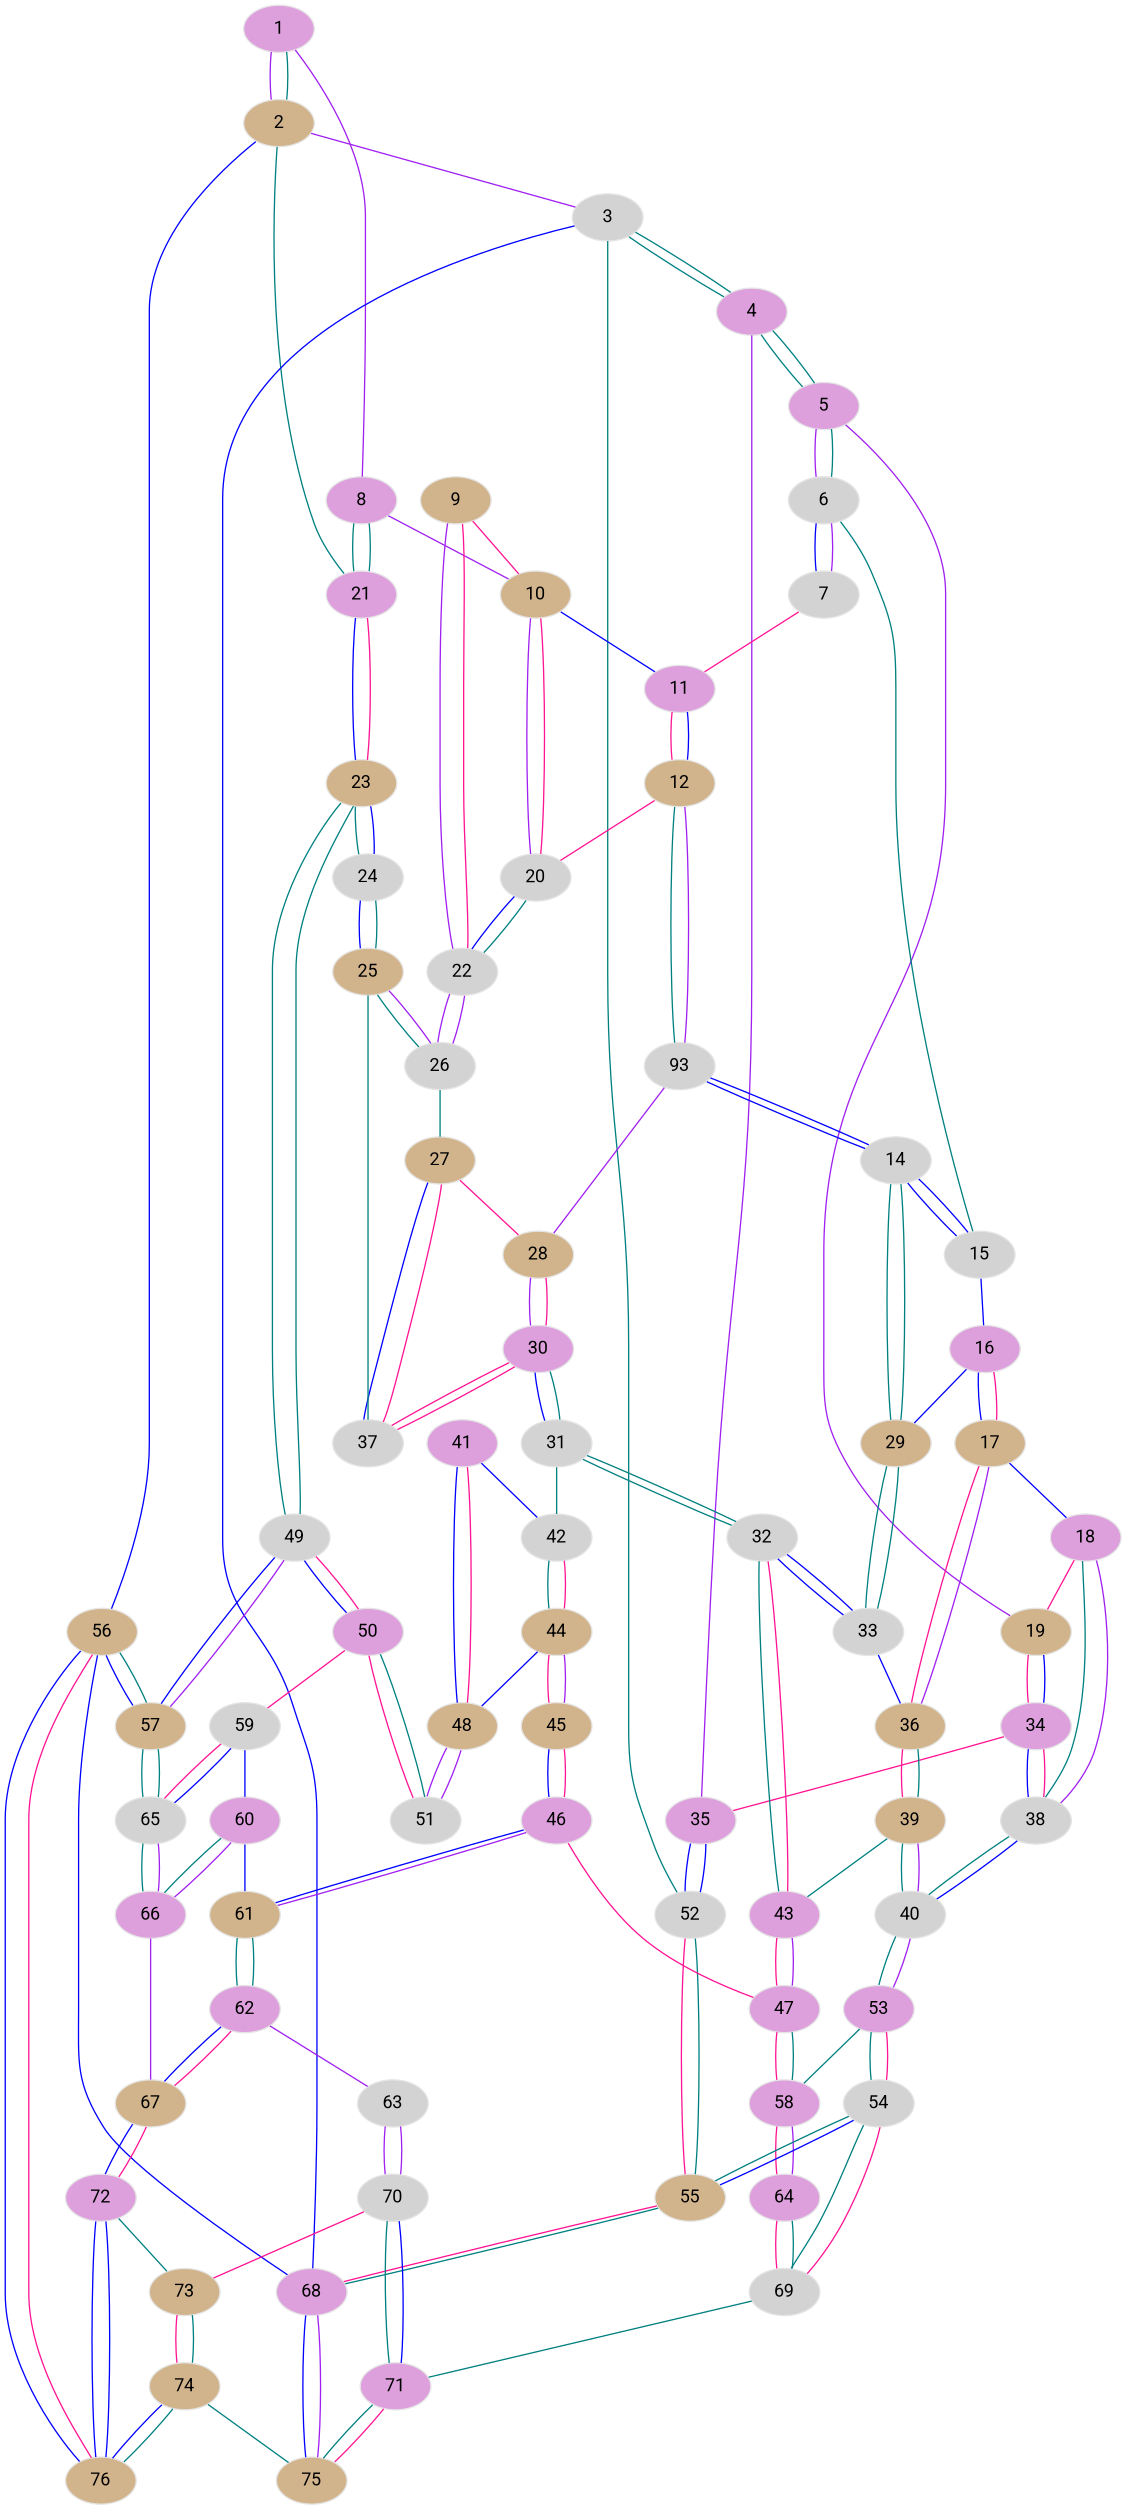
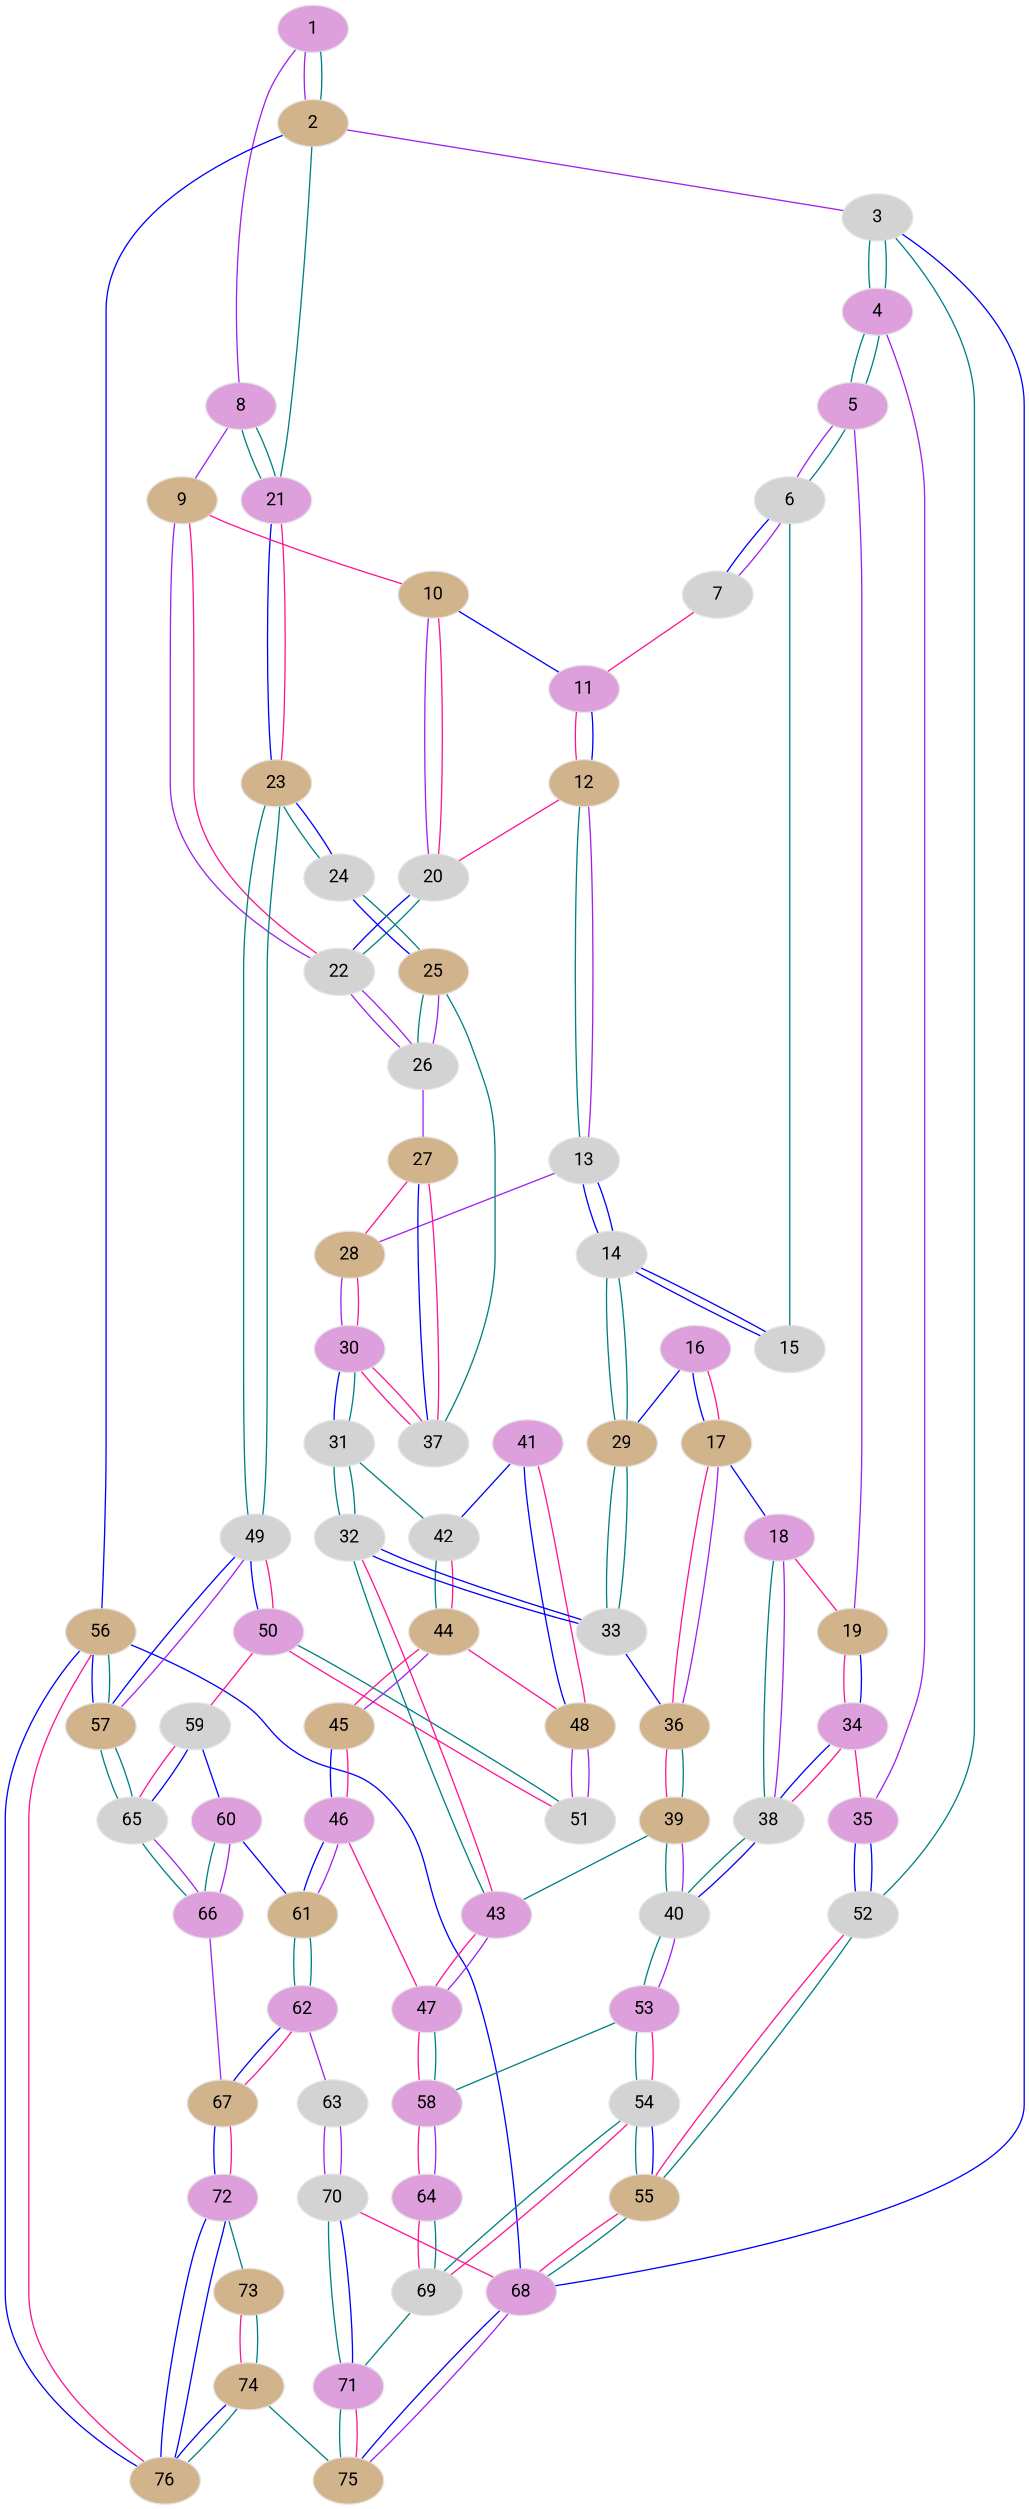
  graph {
    fontname=Roboto
    node [color=gray90 fillcolor=lightgrey fontname=Roboto style=filled]
    edge [color=teal fontname=Roboto]
    1 [fillcolor=plum]
    2 [fillcolor=tan]
    8 [fillcolor=plum]
    3
    21 [fillcolor=plum]
    56 [fillcolor=tan]
    9 [fillcolor=tan]
    4 [fillcolor=plum]
    52
    68 [fillcolor=plum]
    23 [fillcolor=tan]
    57 [fillcolor=tan]
    76 [fillcolor=tan]
    5 [fillcolor=plum]
    35 [fillcolor=plum]
    55 [fillcolor=tan]
    75 [fillcolor=tan]
    6
    19 [fillcolor=tan]
    7
    15
    34 [fillcolor=plum]
    11 [fillcolor=plum]
    16 [fillcolor=plum]
    12 [fillcolor=tan]
    10 [fillcolor=tan]
    22
    20
    26
-   13 [label=93]
+   13
    14
    28 [fillcolor=tan]
    29 [fillcolor=tan]
    30 [fillcolor=plum]
    33
    17 [fillcolor=tan]
    18 [fillcolor=plum]
    36 [fillcolor=tan]
    38
    39 [fillcolor=tan]
    40
    24
    49
    27 [fillcolor=tan]
    25 [fillcolor=tan]
    50 [fillcolor=plum]
    37
    41 [fillcolor=plum]
    42
    48 [fillcolor=tan]
    31
    32
    43 [fillcolor=plum]
    44 [fillcolor=tan]
    47 [fillcolor=plum]
    53 [fillcolor=plum]
    58 [fillcolor=plum]
    54
    51
    45 [fillcolor=tan]
    46 [fillcolor=plum]
    61 [fillcolor=tan]
    62 [fillcolor=plum]
    64 [fillcolor=plum]
    59
    65
    60 [fillcolor=plum]
    69
    71 [fillcolor=plum]
    66 [fillcolor=plum]
    67 [fillcolor=tan]
    63
    70
    72 [fillcolor=plum]
    73 [fillcolor=tan]
    74 [fillcolor=tan]
    1 -- 2 [color=purple]
    1 -- 2
    1 -- 8 [color=purple]
    2 -- 3 [color=purple]
    2 -- 21
    2 -- 56 [color=blue]
    8 -- 21
    8 -- 21
-   8 -- 10 [color=purple]
+   8 -- 9 [color=purple]
    3 -- 4
    3 -- 4
    3 -- 52
    3 -- 68 [color=blue]
    21 -- 23 [color=blue]
    21 -- 23 [color=deeppink]
    56 -- 68 [color=blue]
    56 -- 57 [color=blue]
    56 -- 57
    56 -- 76 [color=blue]
    56 -- 76 [color=deeppink]
    9 -- 10 [color=deeppink]
    9 -- 22 [color=purple]
    9 -- 22 [color=deeppink]
    4 -- 5
    4 -- 5
    4 -- 35 [color=purple]
    52 -- 55 [color=deeppink]
    52 -- 55
    68 -- 75 [color=blue]
    68 -- 75 [color=purple]
    23 -- 24
    23 -- 24 [color=blue]
    23 -- 49
    23 -- 49
    57 -- 65
    57 -- 65
    5 -- 6 [color=purple]
    5 -- 6
    5 -- 19 [color=purple]
    35 -- 52 [color=blue]
    35 -- 52 [color=blue]
    55 -- 68 [color=deeppink]
    55 -- 68
    6 -- 7 [color=blue]
    6 -- 7 [color=purple]
    6 -- 15
    19 -- 34 [color=deeppink]
    19 -- 34 [color=blue]
    7 -- 11 [color=deeppink]
-   15 -- 16 [color=blue]
    34 -- 35 [color=deeppink]
    34 -- 38 [color=blue]
    34 -- 38 [color=deeppink]
    11 -- 12 [color=deeppink]
    11 -- 12 [color=blue]
    16 -- 29 [color=blue]
    16 -- 17 [color=blue]
    16 -- 17 [color=deeppink]
    12 -- 20 [color=deeppink]
    12 -- 13
    12 -- 13 [color=purple]
    10 -- 11 [color=blue]
    10 -- 20 [color=purple]
    10 -- 20 [color=deeppink]
    22 -- 26 [color=purple]
    22 -- 26 [color=purple]
    20 -- 22 [color=blue]
    20 -- 22
-   26 -- 27
+   26 -- 27 [color=purple]
    13 -- 14 [color=blue]
    13 -- 14 [color=blue]
    13 -- 28 [color=purple]
    14 -- 15 [color=blue]
    14 -- 15 [color=blue]
    14 -- 29
    14 -- 29
    28 -- 30 [color=purple]
    28 -- 30 [color=deeppink]
    29 -- 33
    29 -- 33
    30 -- 37 [color=deeppink]
    30 -- 37 [color=deeppink]
    30 -- 31 [color=blue]
    30 -- 31
    33 -- 36 [color=blue]
    17 -- 18 [color=blue]
    17 -- 36 [color=deeppink]
    17 -- 36 [color=purple]
    18 -- 19 [color=deeppink]
    18 -- 38
    18 -- 38 [color=purple]
    36 -- 39 [color=deeppink]
    36 -- 39
    38 -- 40
    38 -- 40 [color=blue]
    39 -- 40
    39 -- 40 [color=purple]
    39 -- 43
    40 -- 53
    40 -- 53 [color=purple]
    24 -- 25 [color=blue]
    24 -- 25
    49 -- 57 [color=blue]
    49 -- 57 [color=purple]
    49 -- 50 [color=blue]
    49 -- 50 [color=deeppink]
    27 -- 28 [color=deeppink]
    27 -- 37 [color=blue]
    27 -- 37 [color=deeppink]
    25 -- 26
    25 -- 26 [color=purple]
    25 -- 37
    50 -- 51 [color=deeppink]
    50 -- 51
    50 -- 59 [color=deeppink]
    41 -- 42 [color=blue]
    41 -- 48 [color=blue]
    41 -- 48 [color=deeppink]
    42 -- 44
    42 -- 44 [color=deeppink]
    48 -- 51 [color=purple]
    48 -- 51 [color=purple]
    31 -- 42
    31 -- 32
    31 -- 32
    32 -- 33 [color=blue]
    32 -- 33 [color=blue]
    32 -- 43
    32 -- 43 [color=deeppink]
    43 -- 47 [color=deeppink]
    43 -- 47 [color=purple]
-   44 -- 48 [color=blue]
+   44 -- 48 [color=deeppink]
    44 -- 45 [color=deeppink]
    44 -- 45 [color=purple]
    47 -- 58 [color=deeppink]
    47 -- 58
    53 -- 58
    53 -- 54
    53 -- 54 [color=deeppink]
    58 -- 64 [color=deeppink]
    58 -- 64 [color=purple]
    54 -- 55
    54 -- 55 [color=blue]
    54 -- 69
    54 -- 69 [color=deeppink]
    45 -- 46 [color=blue]
    45 -- 46 [color=deeppink]
    46 -- 47 [color=deeppink]
    46 -- 61 [color=blue]
    46 -- 61 [color=purple]
    61 -- 62
    61 -- 62
    62 -- 67 [color=blue]
    62 -- 67 [color=deeppink]
    62 -- 63 [color=purple]
    64 -- 69 [color=deeppink]
    64 -- 69
    59 -- 65 [color=deeppink]
    59 -- 65 [color=blue]
    59 -- 60 [color=blue]
    65 -- 66
    65 -- 66 [color=purple]
    60 -- 61 [color=blue]
    60 -- 66
    60 -- 66 [color=purple]
    69 -- 71
    71 -- 75
    71 -- 75 [color=deeppink]
    66 -- 67 [color=purple]
    67 -- 72 [color=blue]
    67 -- 72 [color=deeppink]
    63 -- 70 [color=purple]
    63 -- 70 [color=purple]
    70 -- 71
    70 -- 71 [color=blue]
-   70 -- 73 [color=deeppink]
+   70 -- 68 [color=deeppink]
    72 -- 76 [color=blue]
    72 -- 76 [color=blue]
    72 -- 73
    73 -- 74 [color=deeppink]
    73 -- 74
    74 -- 76 [color=blue]
    74 -- 76
    74 -- 75
  }
